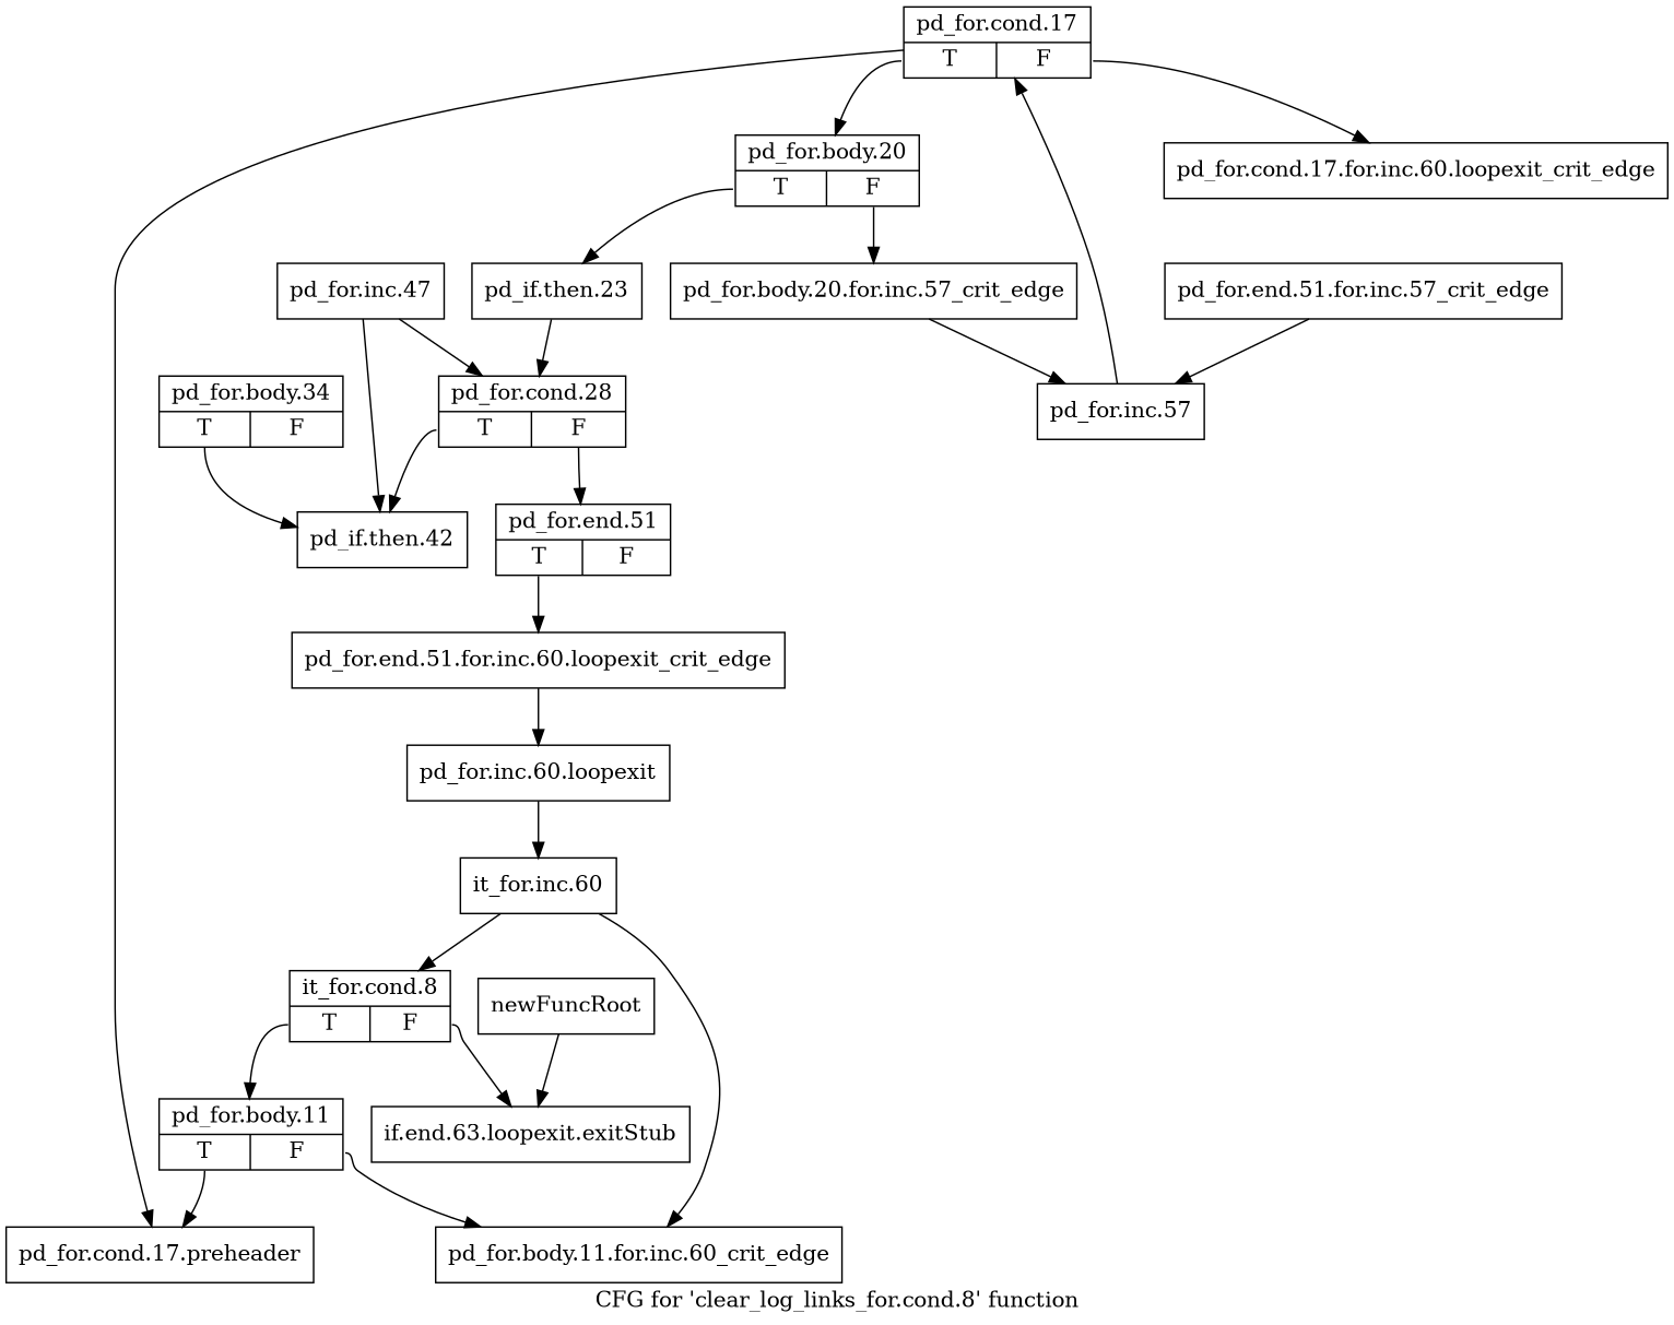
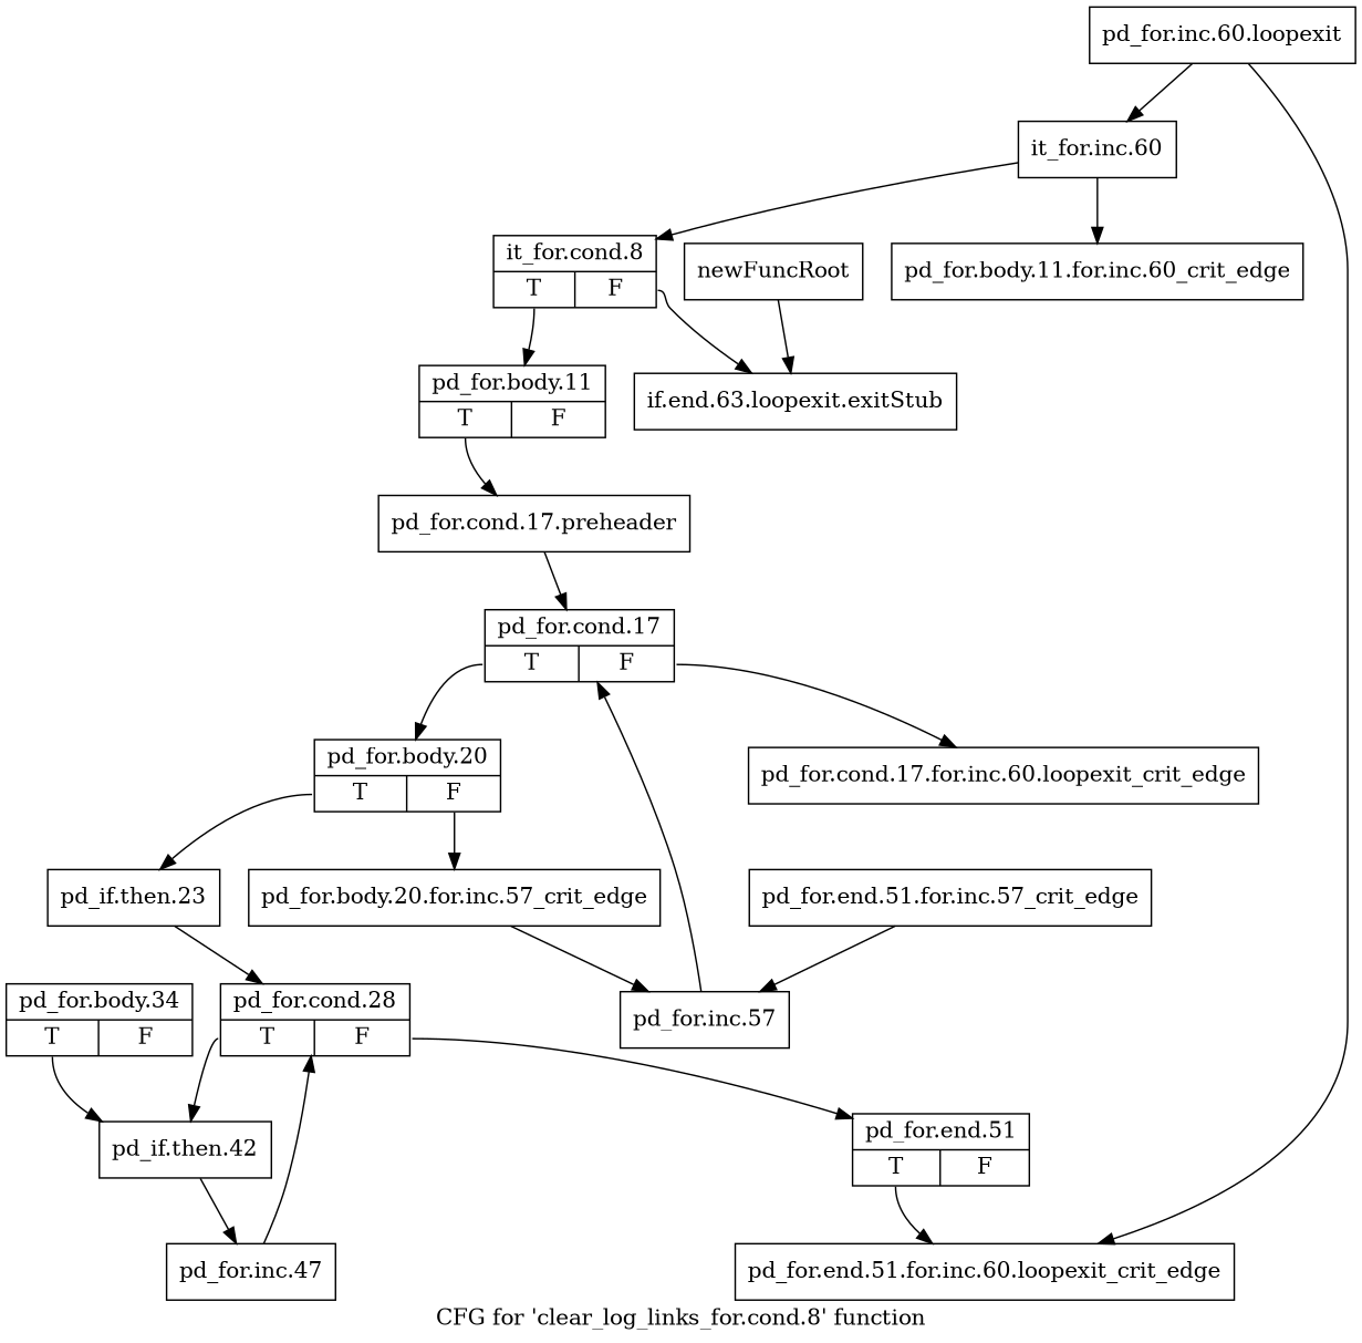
  digraph {
    label="CFG for 'clear_log_links_for.cond.8' function"
    node [shape=record]
    n1 [label="{newFuncRoot}"]
    n2 [label="{if.end.63.loopexit.exitStub}"]
    n3 [label="{it_for.cond.8|{<s0>T|<s1>F}}"]
    n4 [label="{pd_for.body.11|{<s0>T|<s1>F}}"]
    n5 [label="{pd_for.cond.17.preheader}"]
    n6 [label="{pd_for.body.11.for.inc.60_crit_edge}"]
    n7 [label="{pd_for.cond.17|{<s0>T|<s1>F}}"]
    n8 [label="{pd_for.body.20|{<s0>T|<s1>F}}"]
    n9 [label="{pd_for.cond.17.for.inc.60.loopexit_crit_edge}"]
    n10 [label="{it_for.inc.60}"]
    n11 [label="{pd_if.then.23}"]
    n12 [label="{pd_for.body.20.for.inc.57_crit_edge}"]
    n13 [label="{pd_for.cond.28|{<s0>T|<s1>F}}"]
    n14 [label="{pd_for.inc.57}"]
    n15 [label="{pd_for.inc.60.loopexit}"]
    n16 [label="{pd_for.end.51|{<s0>T|<s1>F}}"]
    n17 [label="{pd_if.then.42}"]
    n18 [label="{pd_for.body.34|{<s0>T|<s1>F}}"]
    n19 [label="{pd_for.end.51.for.inc.60.loopexit_crit_edge}"]
    n20 [label="{pd_for.inc.47}"]
    n21 [label="{pd_for.end.51.for.inc.57_crit_edge}"]
    n1 -> n2
    n3 -> n2 [tailport=s1]
    n3 -> n4 [tailport=s0]
    n4 -> n5 [tailport=s0]
-   n4 -> n6 [tailport=s1]
-   n7 -> n5
+   n5 -> n7
    n7 -> n8 [tailport=s0]
    n7 -> n9 [tailport=s1]
    n8 -> n11 [tailport=s0]
    n8 -> n12 [tailport=s1]
    n10 -> n3
    n10 -> n6
    n11 -> n13
    n12 -> n14
    n13 -> n16 [tailport=s1]
    n13 -> n17 [tailport=s0]
    n14 -> n7
    n15 -> n10
    n16 -> n19 [tailport=s0]
-   n20 -> n17
+   n17 -> n20
    n18 -> n17 [tailport=s0]
-   n19 -> n15
+   n15 -> n19
    n20 -> n13
    n21 -> n14
  }
